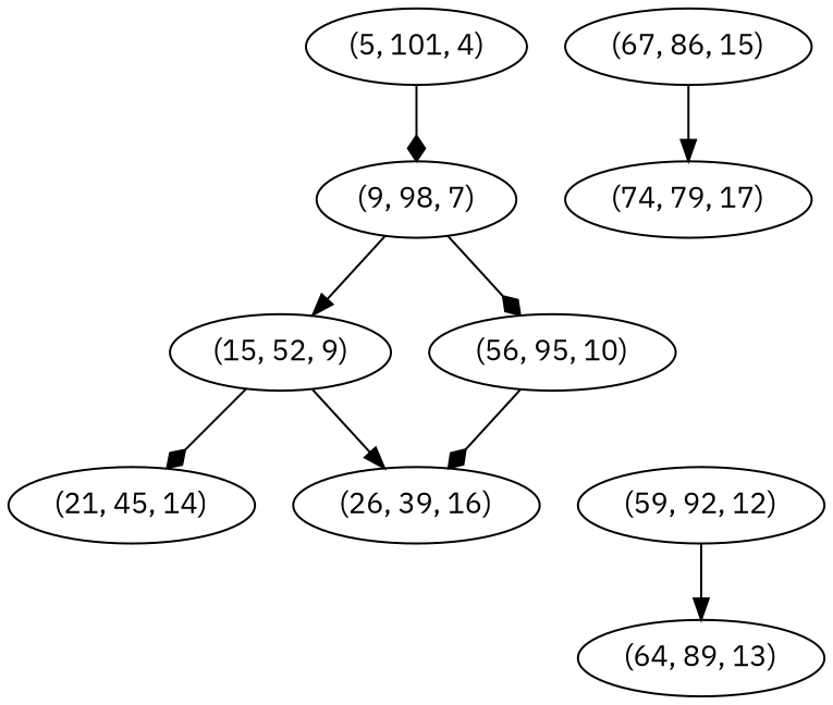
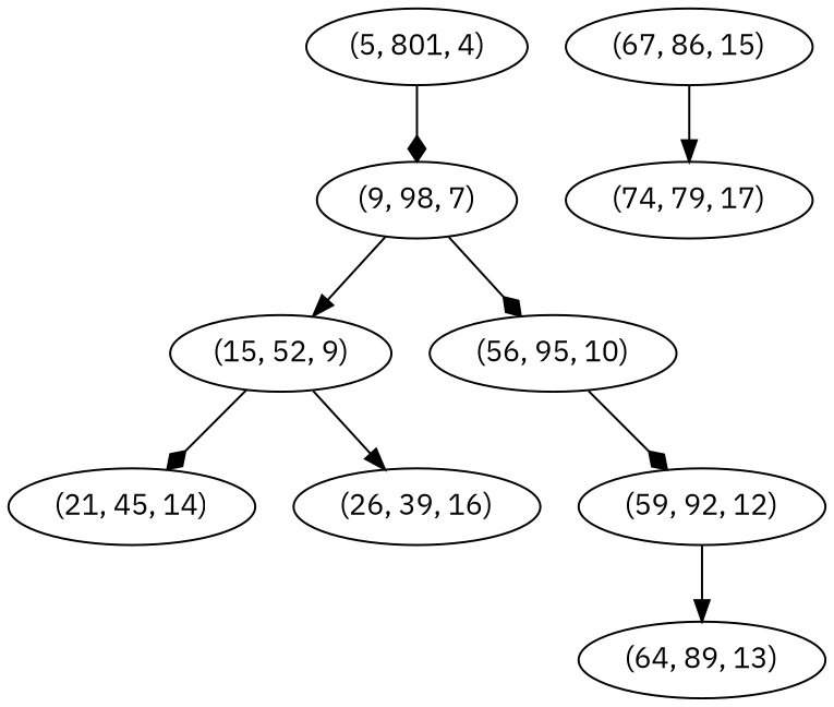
  digraph {
    fontname="IBM Plex Sans"
    node [fontname="IBM Plex Sans"]
    edge [arrowhead=diamond fontname="IBM Plex Sans"]
-   "(5, 101, 4)"
+   "(5, 101, 4)" [label="(5, 801, 4)"]
    "(9, 98, 7)"
    "(15, 52, 9)"
    "(56, 95, 10)"
    "(21, 45, 14)"
    "(26, 39, 16)"
    "(59, 92, 12)"
    "(64, 89, 13)"
    "(67, 86, 15)"
    "(74, 79, 17)"
    "(5, 101, 4)" -> "(9, 98, 7)"
    "(9, 98, 7)" -> "(15, 52, 9)" [arrowhead=normal]
    "(9, 98, 7)" -> "(56, 95, 10)"
    "(15, 52, 9)" -> "(21, 45, 14)"
    "(15, 52, 9)" -> "(26, 39, 16)" [arrowhead=normal]
-   "(56, 95, 10)" -> "(26, 39, 16)"
+   "(56, 95, 10)" -> "(59, 92, 12)"
    "(59, 92, 12)" -> "(64, 89, 13)" [arrowhead=normal]
    "(67, 86, 15)" -> "(74, 79, 17)" [arrowhead=normal]
  }
